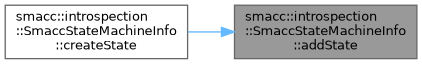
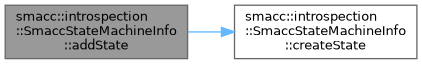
  digraph {
    rankdir=RL
    node [fontname=Helvetica fontsize=10 shape=box style=filled]
    n1 [color=gray40 fillcolor=grey60 fontcolor=black height=0.2 label="smacc::introspection\l::SmaccStateMachineInfo\l::addState" width=0.4]
    n2 [color=grey40 fillcolor=white height=0.2 label="smacc::introspection\l::SmaccStateMachineInfo\l::createState" width=0.4]
-   n1 -> n2 [color=steelblue1 dir=back fontname=Helvetica fontsize=10 labelfontname=Helvetica labelfontsize=10 style=solid]
+   n2 -> n1 [color=steelblue1 dir=back fontname=Helvetica fontsize=10 labelfontname=Helvetica labelfontsize=10 style=solid]
  }
